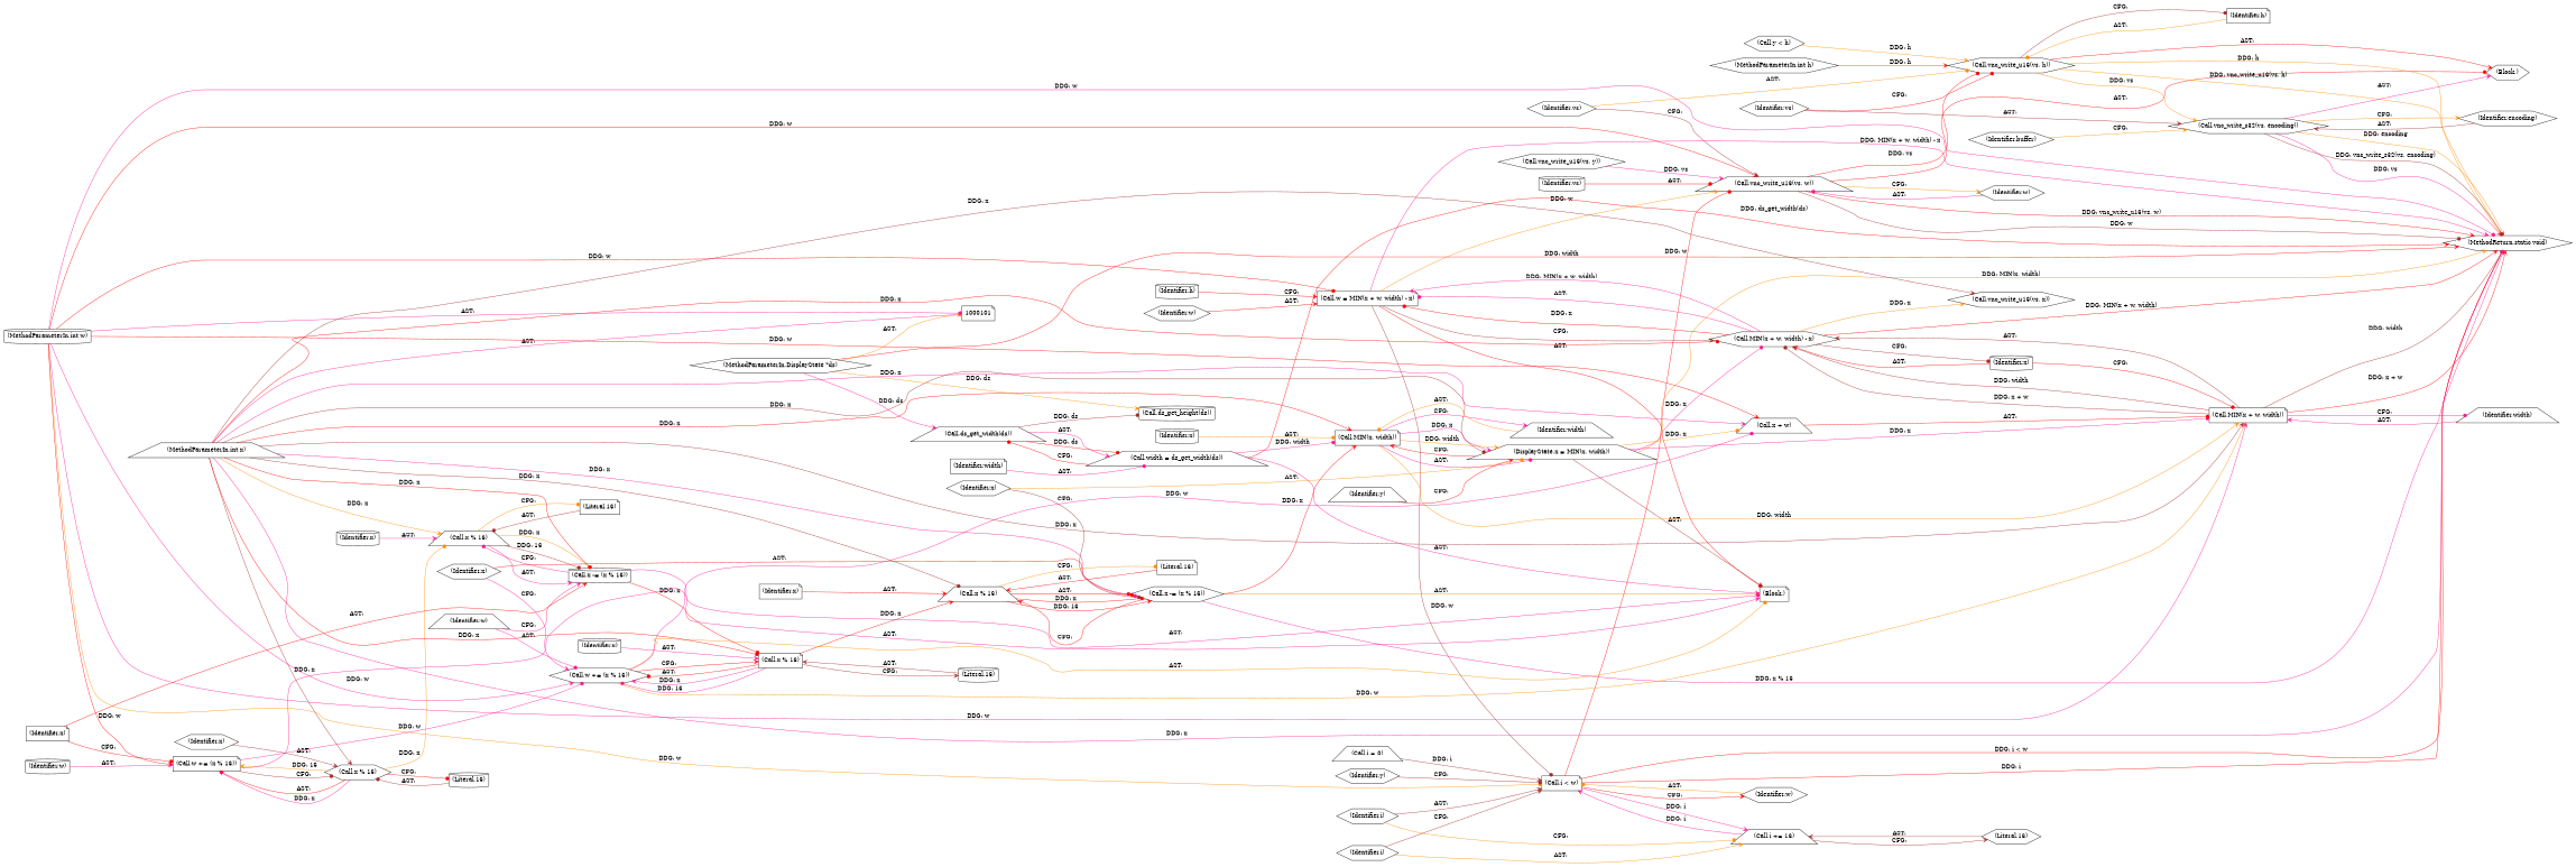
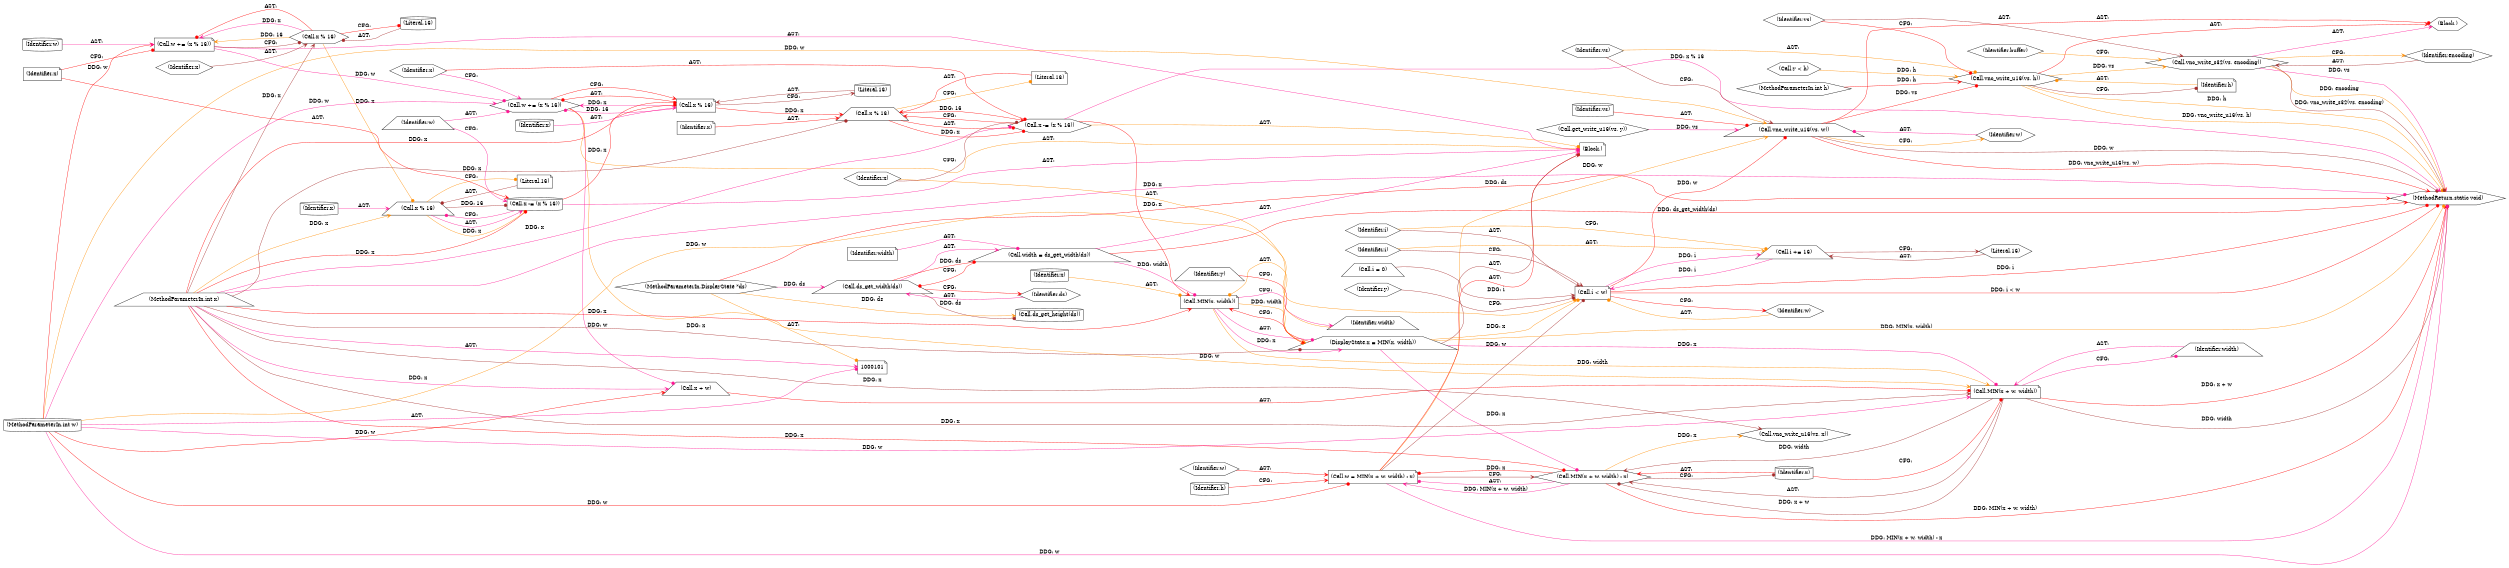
  digraph {
    rankdir=LR
    node [shape=hexagon]
    edge [arrowhead=vee color=red]
    n1 [label="(Call,w = MIN(x + w, width) - x)" shape=note]
    n2 [label="(Call,MIN(x + w, width) - x)"]
    n3 [label="(Call,i < w)" shape=note]
    n4 [label="(Call,vnc_write_u16(vs, w))" shape=trapezium]
    n5 [label="(Block,)" shape=note]
    n6 [label="(MethodReturn,static void)"]
    n7 [label="(Call,vnc_write_u16(vs, x))"]
    n8 [label="(Identifier,x)" shape=cylinder]
    n9 [label="(Call,i += 16)" shape=trapezium]
    n10 [label="(Identifier,w)"]
    n11 [label="(Call,vnc_write_u16(vs, h))"]
    n12 [label="(Identifier,w)"]
    n13 [label="(Block,)"]
    n14 [label="(Call,MIN(x + w, width))" shape=note]
    n15 [label="(Identifier,width)" shape=trapezium]
    n16 [label="(DisplayState,x = MIN(x, width))" shape=trapezium]
    n17 [label="(Call,MIN(x, width))" shape=note]
    n18 [label="(Call,x + w)" shape=trapezium]
    n19 [label="(Identifier,width)" shape=trapezium]
    n20 [label="(Call,x -= (x % 16))"]
    n21 [label="(Call,x % 16)" shape=trapezium]
    n22 [label="(Literal,16)" shape=note]
    n23 [label="(Call,x % 16)" shape=note]
    n24 [label="(Call,w += (x % 16))"]
    n25 [label="(Literal,16)" shape=cylinder]
    n26 [label="(Call,x -= (x % 16))" shape=cylinder]
    n27 [label="(Call,x % 16)" shape=trapezium]
    n28 [label="(Literal,16)" shape=note]
    n29 [label="(Call,x % 16)"]
    n30 [label="(Call,w += (x % 16))" shape=note]
    n31 [label="(Literal,16)" shape=cylinder]
    n32 [label="(MethodParameterIn,int x)" shape=trapezium]
    1000101 [shape=note]
    n34 [label="(Call,width = ds_get_width(ds))" shape=trapezium]
    n35 [label="(Call,ds_get_width(ds))" shape=trapezium]
    n36 [label="(Call,ds_get_height(ds))" shape=cylinder]
+   n37 [label="(Identifier,ds)"]
    n38 [label="(MethodParameterIn,DisplayState *ds)"]
    n39 [label="(MethodParameterIn,int w)" shape=cylinder]
    n40 [label="(Literal,16)"]
    n41 [label="(Call,vnc_write_s32(vs, encoding))"]
    n42 [label="(Identifier,h)" shape=note]
    n43 [label="(Identifier,encoding)"]
    n44 [label="(Identifier,w)"]
    n45 [label="(Identifier,x)"]
    n46 [label="(Identifier,x)"]
    n47 [label="(Identifier,x)" shape=cylinder]
    n48 [label="(Identifier,w)" shape=trapezium]
    n49 [label="(Identifier,y)" shape=trapezium]
    n50 [label="(Identifier,h)" shape=cylinder]
-   n51 [label="(Call,vnc_write_u16(vs, y))"]
+   n51 [label="(Call,get_write_u16(vs, y))"]
    n52 [label="(Identifier,x)" shape=cylinder]
    n53 [label="(Identifier,vs)" shape=cylinder]
    n54 [label="(Identifier,w)" shape=cylinder]
    n55 [label="(Identifier,vs)"]
    n56 [label="(Identifier,buffer)"]
    n57 [label="(Identifier,x)" shape=cylinder]
    n58 [label="(Identifier,vs)"]
    n59 [label="(Identifier,y)"]
    n60 [label="(Identifier,i)"]
    n61 [label="(Identifier,x)" shape=note]
    n62 [label="(Call,i = 0)" shape=trapezium]
    n63 [label="(Identifier,x)" shape=note]
    n64 [label="(Identifier,x)"]
    n65 [label="(Call,y < h)"]
    n66 [label="(Identifier,i)"]
    n67 [label="(MethodParameterIn,int h)"]
    n68 [label="(Identifier,width)" shape=note]
    n1 -> n2 [color=brown label="CFG: "]
    n1 -> n3 [arrowhead=dot color=brown label="DDG: w"]
    n1 -> n4 [color=darkorange label="DDG: w"]
    n1 -> n5 [arrowhead=dot label="AST: "]
    n1 -> n6 [color=deeppink label="DDG: MIN(x + w, width) - x"]
    n2 -> n1 [arrowhead=dot color=deeppink label="AST: "]
    n2 -> n1 [color=deeppink label="DDG: MIN(x + w, width)"]
    n2 -> n1 [arrowhead=dot label="DDG: x"]
    n2 -> n6 [label="DDG: MIN(x + w, width)"]
    n2 -> n7 [color=darkorange label="DDG: x"]
    n2 -> n8 [arrowhead=dot color=brown label="CFG: "]
    n3 -> n4 [arrowhead=dot label="DDG: w"]
    n3 -> n6 [arrowhead=dot label="DDG: i"]
    n3 -> n6 [arrowhead=dot label="DDG: i < w"]
    n3 -> n9 [color=deeppink label="DDG: i"]
    n3 -> n10 [label="CFG: "]
    n4 -> n6 [arrowhead=dot color=brown label="DDG: w"]
    n4 -> n6 [label="DDG: vnc_write_u16(vs, w)"]
    n4 -> n11 [arrowhead=dot label="DDG: vs"]
    n4 -> n12 [color=darkorange label="CFG: "]
    n4 -> n13 [arrowhead=dot label="AST: "]
    n8 -> n2 [label="AST: "]
    n8 -> n14 [arrowhead=dot label="CFG: "]
    n9 -> n3 [color=deeppink label="DDG: i"]
    n9 -> n40 [color=brown label="CFG: "]
    n10 -> n3 [arrowhead=dot color=darkorange label="AST: "]
    n11 -> n6 [arrowhead=dot color=darkorange label="DDG: h"]
    n11 -> n6 [arrowhead=dot color=darkorange label="DDG: vnc_write_u16(vs, h)"]
    n11 -> n13 [label="AST: "]
    n11 -> n41 [color=darkorange label="DDG: vs"]
    n11 -> n42 [arrowhead=dot color=brown label="CFG: "]
    n12 -> n4 [arrowhead=dot color=deeppink label="AST: "]
    n14 -> n2 [color=brown label="AST: "]
    n14 -> n2 [arrowhead=dot color=brown label="DDG: x + w"]
    n14 -> n2 [color=brown label="DDG: width"]
    n14 -> n6 [arrowhead=dot color=brown label="DDG: width"]
    n14 -> n6 [label="DDG: x + w"]
    n14 -> n15 [arrowhead=dot color=deeppink label="CFG: "]
    n15 -> n14 [color=deeppink label="AST: "]
    n16 -> n2 [arrowhead=dot color=deeppink label="DDG: x"]
    n16 -> n5 [color=brown label="AST: "]
-   n16 -> n6 [color=darkorange label="DDG: MIN(x, width)"]
+   n16 -> n6 [arrowhead=dot color=darkorange label="DDG: MIN(x, width)"]
    n16 -> n14 [arrowhead=dot color=deeppink label="DDG: x"]
    n16 -> n17 [label="CFG: "]
-   n16 -> n18 [arrowhead=dot color=darkorange label="DDG: x"]
+   n16 -> n3 [arrowhead=dot color=darkorange label="DDG: x"]
    n17 -> n14 [color=darkorange label="DDG: width"]
    n17 -> n16 [arrowhead=dot color=deeppink label="AST: "]
    n17 -> n16 [color=deeppink label="DDG: x"]
    n17 -> n16 [color=darkorange label="DDG: width"]
    n17 -> n19 [color=deeppink label="CFG: "]
    n18 -> n14 [arrowhead=dot label="AST: "]
    n19 -> n17 [arrowhead=dot color=darkorange label="AST: "]
    n20 -> n5 [arrowhead=dot color=darkorange label="AST: "]
    n20 -> n6 [color=deeppink label="DDG: x % 16"]
    n20 -> n17 [label="DDG: x"]
    n20 -> n21 [label="CFG: "]
    n21 -> n20 [arrowhead=dot label="AST: "]
    n21 -> n20 [arrowhead=dot label="DDG: x"]
    n21 -> n20 [label="DDG: 16"]
    n21 -> n22 [arrowhead=dot color=darkorange label="CFG: "]
    n22 -> n21 [label="AST: "]
    n23 -> n21 [label="DDG: x"]
    n23 -> n24 [arrowhead=dot label="AST: "]
    n23 -> n24 [color=deeppink label="DDG: x"]
    n23 -> n24 [arrowhead=dot color=deeppink label="DDG: 16"]
    n23 -> n25 [color=brown label="CFG: "]
    n24 -> n5 [arrowhead=dot color=darkorange label="AST: "]
    n24 -> n14 [color=darkorange label="DDG: w"]
    n24 -> n18 [arrowhead=dot color=deeppink label="DDG: w"]
    n24 -> n23 [label="CFG: "]
    n25 -> n23 [color=brown label="AST: "]
    n26 -> n5 [arrowhead=dot color=deeppink label="AST: "]
    n26 -> n23 [arrowhead=dot label="DDG: x"]
    n26 -> n27 [arrowhead=dot color=deeppink label="CFG: "]
    n27 -> n26 [color=deeppink label="AST: "]
    n27 -> n26 [arrowhead=dot color=darkorange label="DDG: x"]
    n27 -> n26 [arrowhead=dot color=brown label="DDG: 16"]
    n27 -> n28 [arrowhead=dot color=darkorange label="CFG: "]
    n28 -> n27 [arrowhead=dot color=brown label="AST: "]
    n29 -> n27 [arrowhead=dot color=darkorange label="DDG: x"]
    n29 -> n30 [arrowhead=dot label="AST: "]
    n29 -> n30 [color=deeppink label="DDG: x"]
    n29 -> n30 [color=darkorange label="DDG: 16"]
    n29 -> n31 [arrowhead=dot label="CFG: "]
    n30 -> n5 [color=deeppink label="AST: "]
    n30 -> n24 [arrowhead=dot color=deeppink label="DDG: w"]
    n30 -> n29 [arrowhead=dot color=brown label="CFG: "]
    n31 -> n29 [arrowhead=dot color=brown label="AST: "]
    n32 -> n2 [arrowhead=dot label="DDG: x"]
    n32 -> n6 [arrowhead=dot color=deeppink label="DDG: x"]
    n32 -> n7 [color=brown label="DDG: x"]
    n32 -> n14 [color=brown label="DDG: x"]
    n32 -> n16 [arrowhead=dot color=brown label="DDG: x"]
    n32 -> n17 [label="DDG: x"]
    n32 -> n18 [color=deeppink label="DDG: x"]
    n32 -> n20 [arrowhead=dot color=deeppink label="DDG: x"]
    n32 -> n21 [arrowhead=dot color=brown label="DDG: x"]
    n32 -> n23 [arrowhead=dot label="DDG: x"]
    n32 -> n26 [arrowhead=dot label="DDG: x"]
    n32 -> n27 [color=darkorange label="DDG: x"]
    n32 -> n29 [color=brown label="DDG: x"]
    n32 -> 1000101 [color=deeppink label="AST: "]
    n34 -> n5 [color=deeppink label="AST: "]
    n34 -> n6 [label="DDG: ds_get_width(ds)"]
    n34 -> n17 [arrowhead=dot color=deeppink label="DDG: width"]
    n34 -> n35 [arrowhead=dot label="CFG: "]
    n35 -> n34 [color=deeppink label="AST: "]
    n35 -> n34 [arrowhead=dot label="DDG: ds"]
    n35 -> n36 [arrowhead=dot color=brown label="DDG: ds"]
-   n38 -> n6 [label="DDG: width"]
+   n35 -> n37 [label="CFG: "]
+   n37 -> n35 [color=deeppink label="AST: "]
+   n38 -> n6 [label="DDG: ds"]
    n38 -> 1000101 [arrowhead=dot color=darkorange label="AST: "]
    n38 -> n35 [color=deeppink label="DDG: ds"]
    n38 -> n36 [color=darkorange label="DDG: ds"]
    n39 -> n1 [arrowhead=dot label="DDG: w"]
    n39 -> n3 [arrowhead=dot color=darkorange label="DDG: w"]
-   n39 -> n4 [label="DDG: w"]
+   n39 -> n4 [color=darkorange label="DDG: w"]
    n39 -> n6 [arrowhead=dot color=deeppink label="DDG: w"]
    n39 -> n14 [color=deeppink label="DDG: w"]
    n39 -> n18 [label="DDG: w"]
    n39 -> n24 [color=deeppink label="DDG: w"]
    n39 -> n30 [label="DDG: w"]
    n39 -> 1000101 [arrowhead=dot color=deeppink label="AST: "]
    n40 -> n9 [color=brown label="AST: "]
    n41 -> n6 [color=deeppink label="DDG: vs"]
    n41 -> n6 [color=darkorange label="DDG: encoding"]
    n41 -> n6 [arrowhead=dot color=brown label="DDG: vnc_write_s32(vs, encoding)"]
    n41 -> n13 [color=deeppink label="AST: "]
    n41 -> n43 [color=darkorange label="CFG: "]
    n42 -> n11 [arrowhead=dot color=darkorange label="AST: "]
    n43 -> n41 [color=brown label="AST: "]
    n44 -> n1 [label="AST: "]
    n45 -> n29 [color=brown label="AST: "]
    n46 -> n16 [arrowhead=dot color=darkorange label="AST: "]
    n46 -> n20 [arrowhead=dot color=brown label="CFG: "]
    n47 -> n17 [arrowhead=dot color=darkorange label="AST: "]
    n48 -> n24 [arrowhead=dot color=deeppink label="AST: "]
    n48 -> n26 [color=deeppink label="CFG: "]
    n49 -> n16 [label="CFG: "]
    n50 -> n1 [label="CFG: "]
    n51 -> n4 [color=deeppink label="DDG: vs"]
    n52 -> n23 [color=deeppink label="AST: "]
    n53 -> n4 [arrowhead=dot label="AST: "]
    n54 -> n30 [color=deeppink label="AST: "]
    n55 -> n11 [arrowhead=dot label="CFG: "]
    n55 -> n41 [color=brown label="AST: "]
    n56 -> n41 [color=darkorange label="CFG: "]
    n57 -> n27 [color=deeppink label="AST: "]
    n58 -> n4 [color=brown label="CFG: "]
    n58 -> n11 [arrowhead=dot color=darkorange label="AST: "]
    n59 -> n3 [arrowhead=dot color=brown label="CFG: "]
    n60 -> n3 [color=brown label="AST: "]
    n60 -> n9 [arrowhead=dot color=darkorange label="CFG: "]
    n61 -> n26 [label="AST: "]
    n61 -> n30 [arrowhead=dot label="CFG: "]
    n62 -> n3 [color=brown label="DDG: i"]
    n63 -> n21 [label="AST: "]
    n64 -> n20 [arrowhead=dot label="AST: "]
    n64 -> n24 [color=deeppink label="CFG: "]
    n65 -> n11 [color=darkorange label="DDG: h"]
    n66 -> n3 [color=brown label="CFG: "]
    n66 -> n9 [color=darkorange label="AST: "]
    n67 -> n11 [label="DDG: h"]
    n68 -> n34 [arrowhead=dot color=deeppink label="AST: "]
  }
